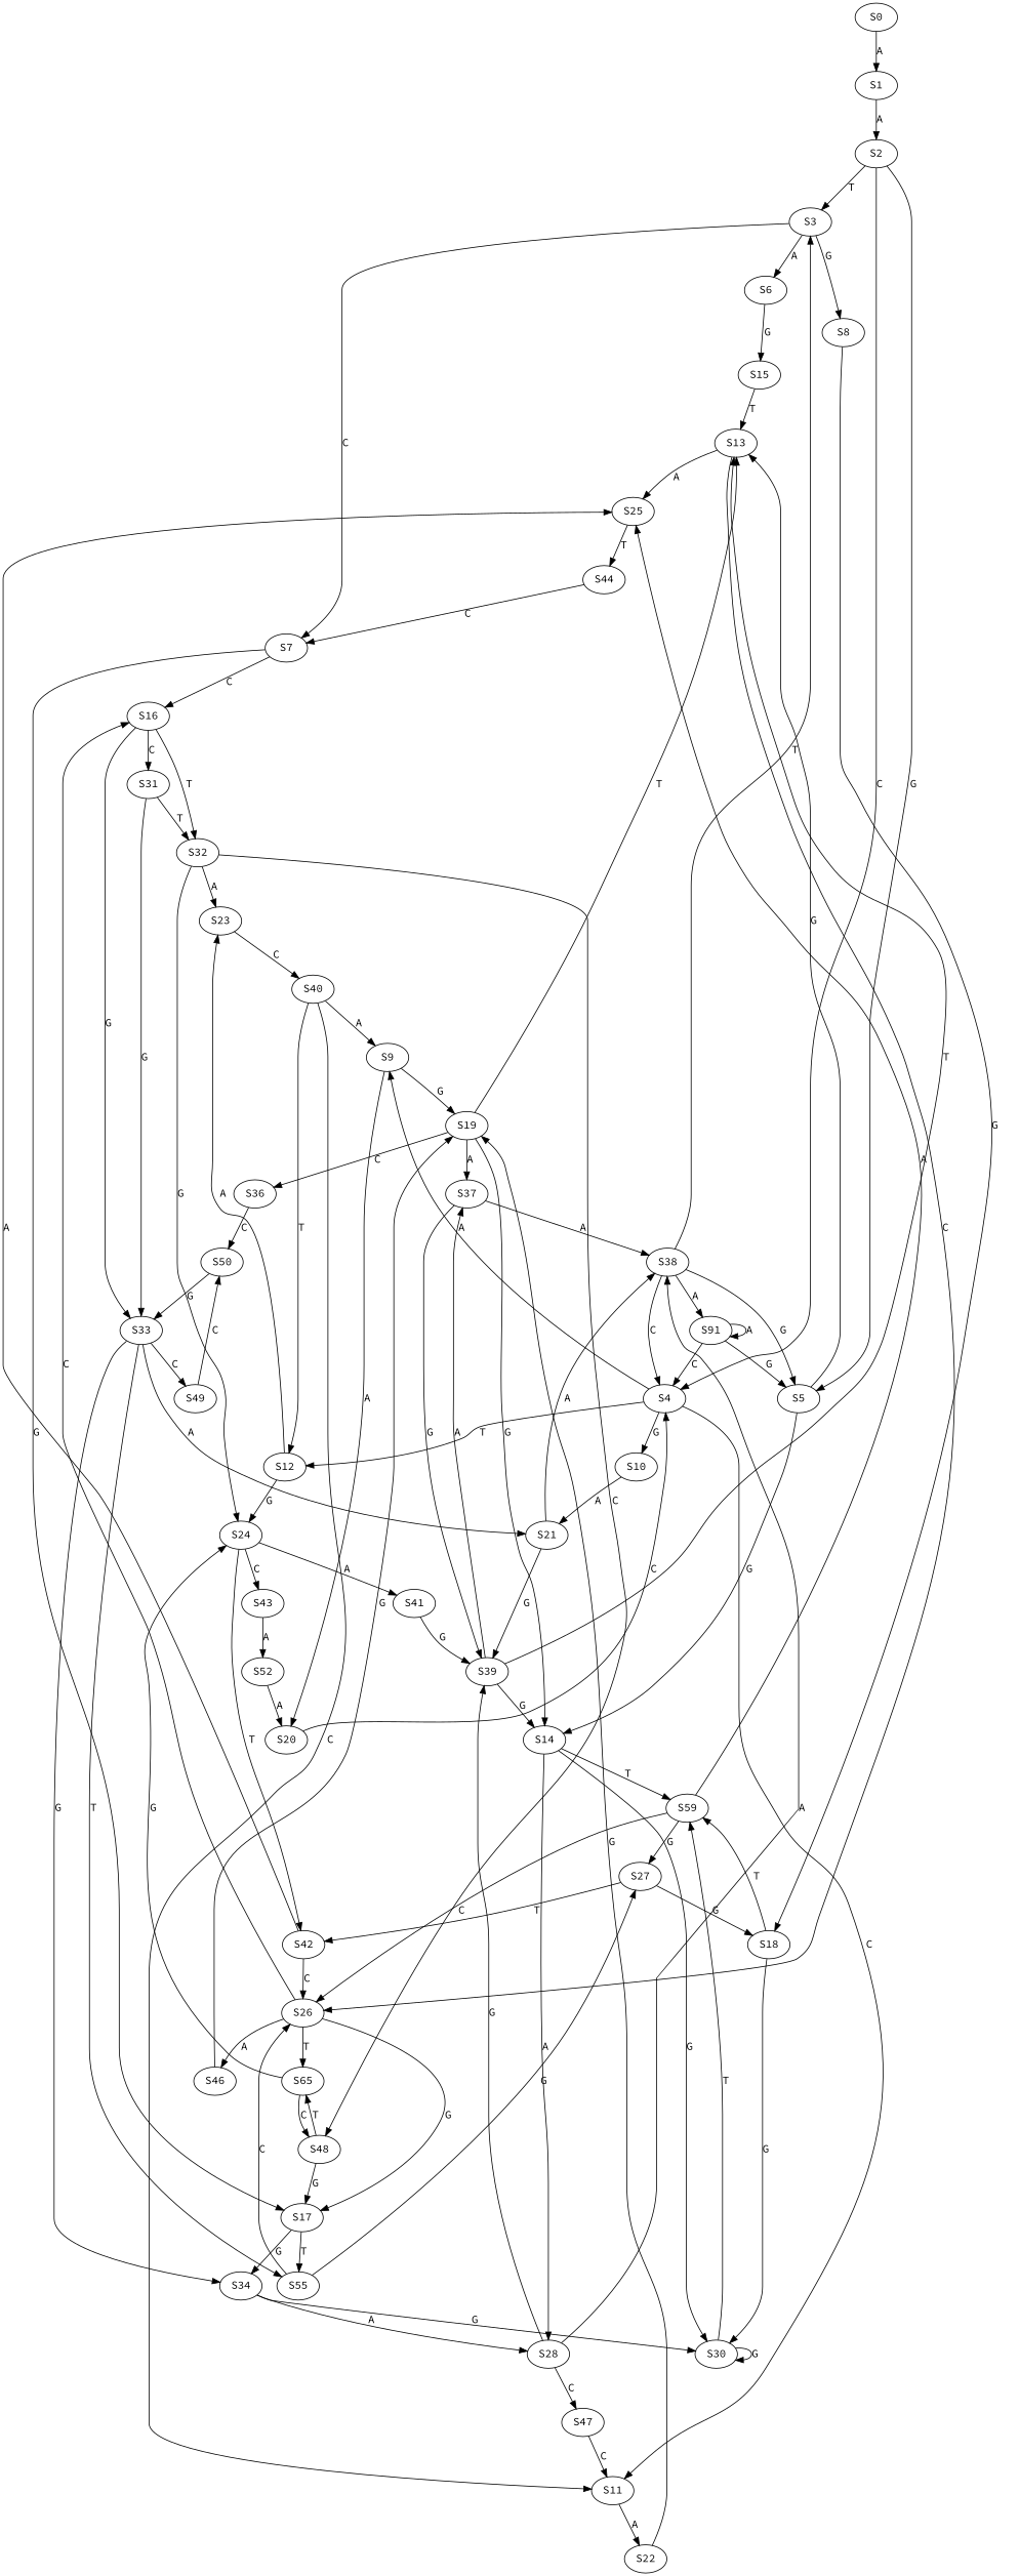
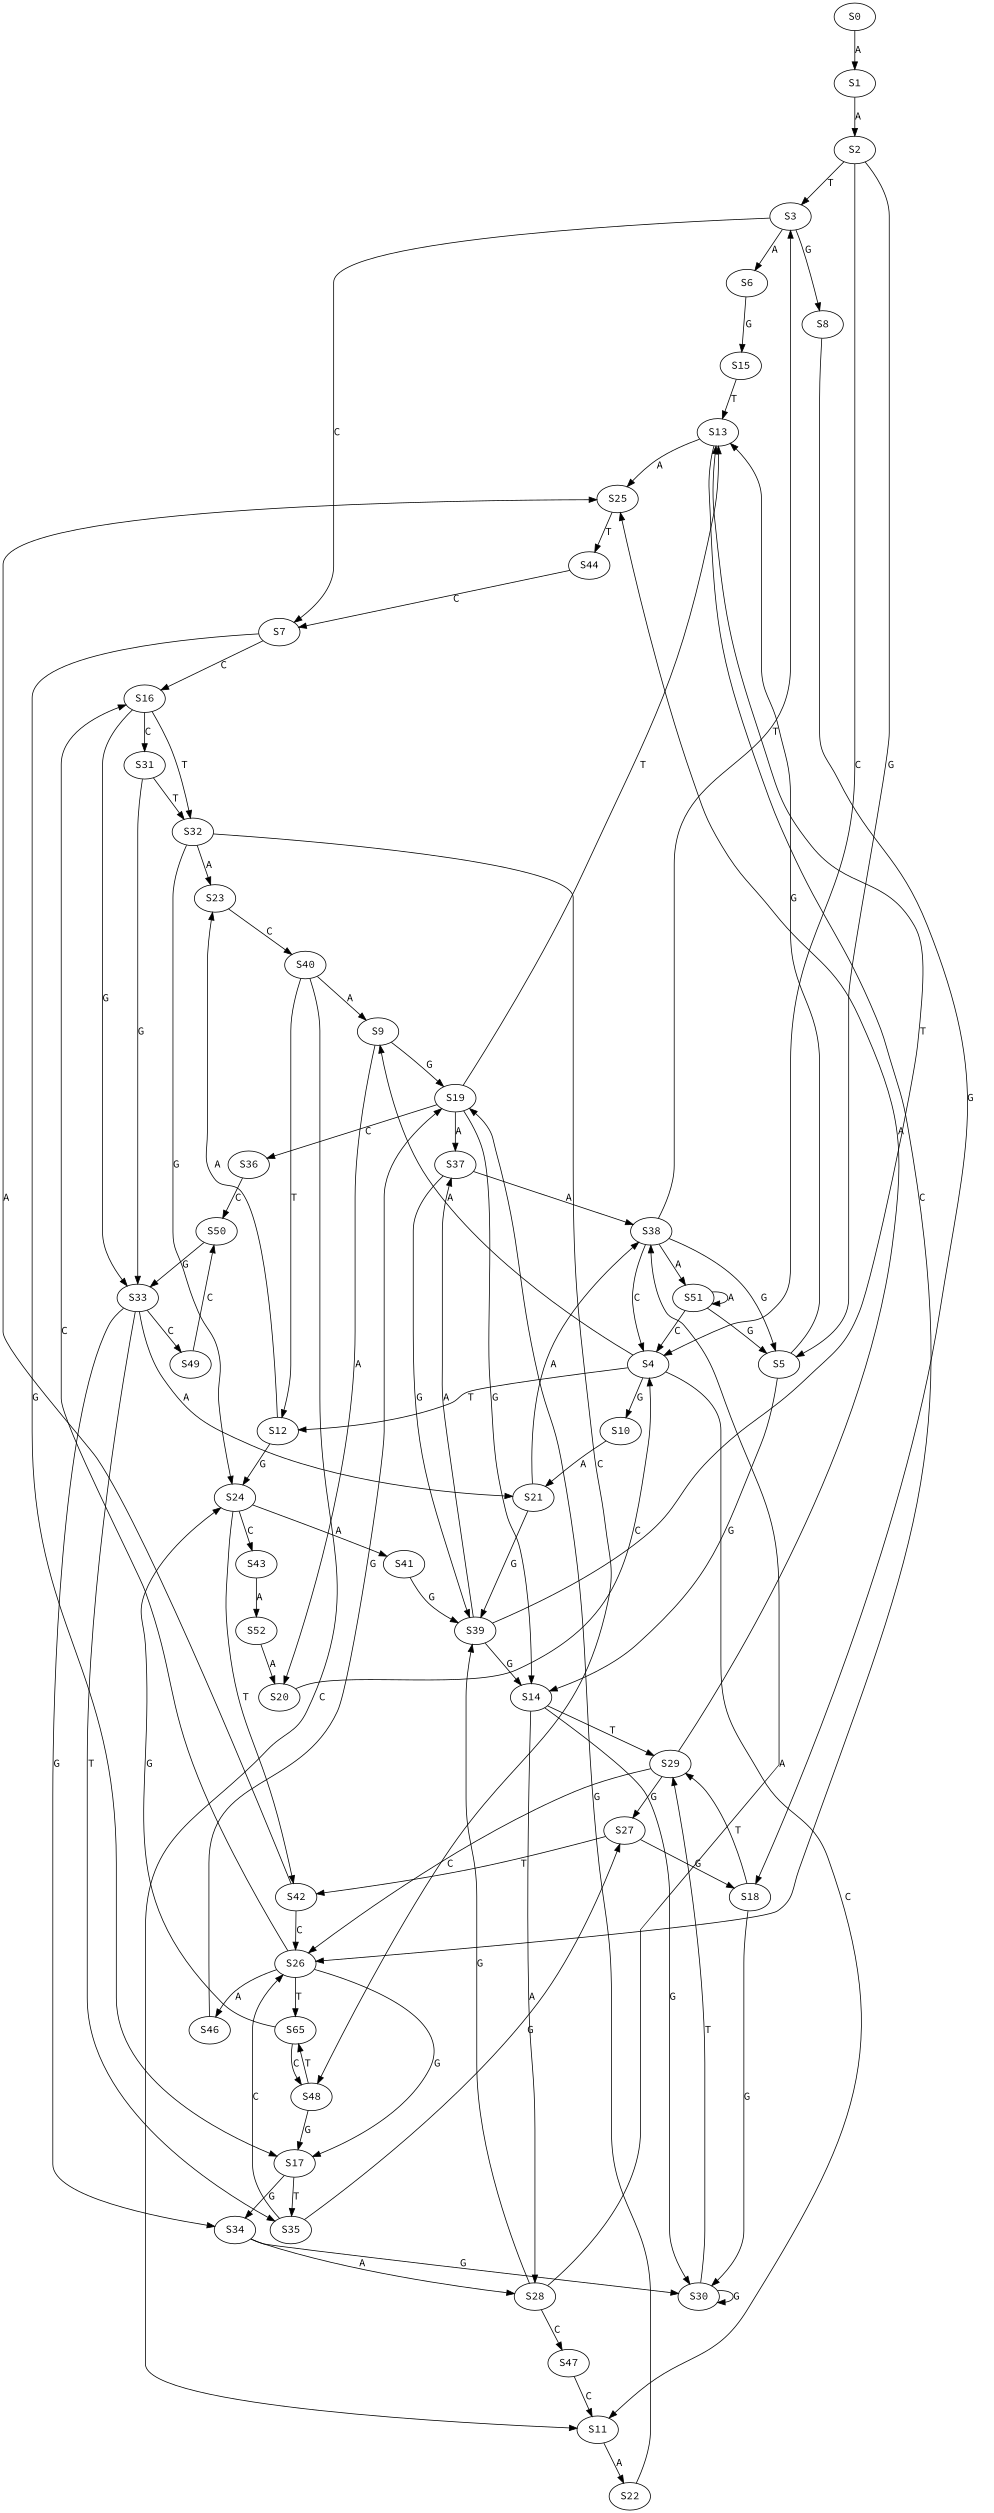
  strict digraph {
    fontname="Source Code Pro"
    node [fontname="Source Code Pro"]
    edge [fontname="Source Code Pro"]
    S0
    S1
    S2
    S3
    S4
    S5
    S6
    S7
    S8
    S9
    S10
    S11
    S12
    S13
    S14
    S15
    S16
    S17
    S18
    S19
    S20
    S21
    S22
    S23
    S24
    S25
    S26
    S28
-   S29 [label=S59]
+   S29
    S30
    S31
    S32
    S33
    S34
-   S35 [label=S55]
+   S35
    S36
    S37
    S38
    S39
    S40
    S41
    S42
    S43
    S44
    n45 [label=S65]
    S46
    S27
    S47
    S48
    S49
    S50
-   S51 [label=S91]
+   S51
    S52
    S0 -> S1 [label=A]
    S1 -> S2 [label=A]
    S2 -> S3 [label=T]
    S2 -> S4 [label=C]
    S2 -> S5 [label=G]
    S3 -> S6 [label=A]
    S3 -> S7 [label=C]
    S3 -> S8 [label=G]
    S4 -> S9 [label=A]
    S4 -> S10 [label=G]
    S4 -> S11 [label=C]
    S4 -> S12 [label=T]
    S5 -> S13 [label=G]
    S5 -> S14 [label=G]
    S6 -> S15 [label=G]
    S7 -> S16 [label=C]
    S7 -> S17 [label=G]
    S8 -> S18 [label=G]
    S9 -> S19 [label=G]
    S9 -> S20 [label=A]
    S10 -> S21 [label=A]
    S11 -> S22 [label=A]
    S12 -> S23 [label=A]
    S12 -> S24 [label=G]
    S13 -> S25 [label=A]
    S13 -> S26 [label=C]
    S14 -> S28 [label=A]
    S14 -> S29 [label=T]
    S14 -> S30 [label=G]
    S15 -> S13 [label=T]
    S16 -> S31 [label=C]
    S16 -> S32 [label=T]
    S16 -> S33 [label=G]
    S17 -> S34 [label=G]
    S17 -> S35 [label=T]
    S18 -> S29 [label=T]
    S18 -> S30 [label=G]
    S19 -> S13 [label=T]
    S19 -> S14 [label=G]
    S19 -> S36 [label=C]
    S19 -> S37 [label=A]
    S20 -> S4 [label=C]
    S21 -> S38 [label=A]
    S21 -> S39 [label=G]
    S22 -> S19 [label=G]
    S23 -> S40 [label=C]
    S24 -> S41 [label=A]
    S24 -> S42 [label=T]
    S24 -> S43 [label=C]
    S25 -> S44 [label=T]
    S26 -> S16 [label=C]
    S26 -> S17 [label=G]
    S26 -> n45 [label=T]
    S26 -> S46 [label=A]
    S28 -> S38 [label=A]
    S28 -> S39 [label=G]
    S28 -> S47 [label=C]
    S29 -> S25 [label=A]
    S29 -> S26 [label=C]
    S29 -> S27 [label=G]
    S30 -> S29 [label=T]
    S30 -> S30 [label=G]
    S31 -> S32 [label=T]
    S31 -> S33 [label=G]
    S32 -> S23 [label=A]
    S32 -> S24 [label=G]
    S32 -> S48 [label=C]
    S33 -> S21 [label=A]
    S33 -> S34 [label=G]
    S33 -> S35 [label=T]
    S33 -> S49 [label=C]
    S34 -> S28 [label=A]
    S34 -> S30 [label=G]
    S35 -> S26 [label=C]
    S35 -> S27 [label=G]
    S36 -> S50 [label=C]
    S37 -> S38 [label=A]
    S37 -> S39 [label=G]
    S38 -> S3 [label=T]
    S38 -> S4 [label=C]
    S38 -> S5 [label=G]
    S38 -> S51 [label=A]
    S39 -> S13 [label=T]
    S39 -> S14 [label=G]
    S39 -> S37 [label=A]
    S40 -> S9 [label=A]
    S40 -> S11 [label=C]
    S40 -> S12 [label=T]
    S41 -> S39 [label=G]
    S42 -> S25 [label=A]
    S42 -> S26 [label=C]
    S43 -> S52 [label=A]
    S44 -> S7 [label=C]
    n45 -> S24 [label=G]
    n45 -> S48 [label=C]
    S46 -> S19 [label=G]
    S27 -> S18 [label=G]
    S27 -> S42 [label=T]
    S47 -> S11 [label=C]
    S48 -> S17 [label=G]
    S48 -> n45 [label=T]
    S49 -> S50 [label=C]
    S50 -> S33 [label=G]
    S51 -> S4 [label=C]
    S51 -> S5 [label=G]
    S51 -> S51 [label=A]
    S52 -> S20 [label=A]
  }
